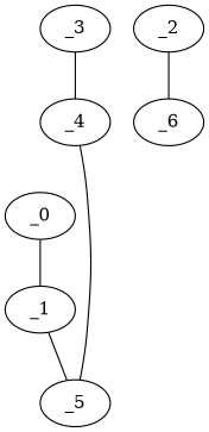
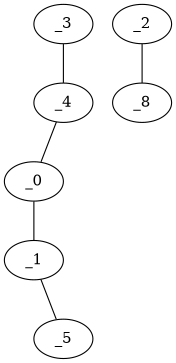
  graph {
    _0 [x=1.04395 y=2.8526]
    _1 [x=1.02583 y=0.93416]
    _5 [x=2.53148 y=1.72928]
    _2 [x=2.06 y=0.66]
-   _6 [x=2.59743 y=1.41484]
+   _6 [x=2.59743 y=1.41484 label=_8]
    _3 [x=2.1928 y=2.6286]
    _4 [x=0.38042 y=1.7522]
    _0 -- _1
    _1 -- _5
    _2 -- _6
    _3 -- _4
-   _4 -- _5
+   _4 -- _0
  }
